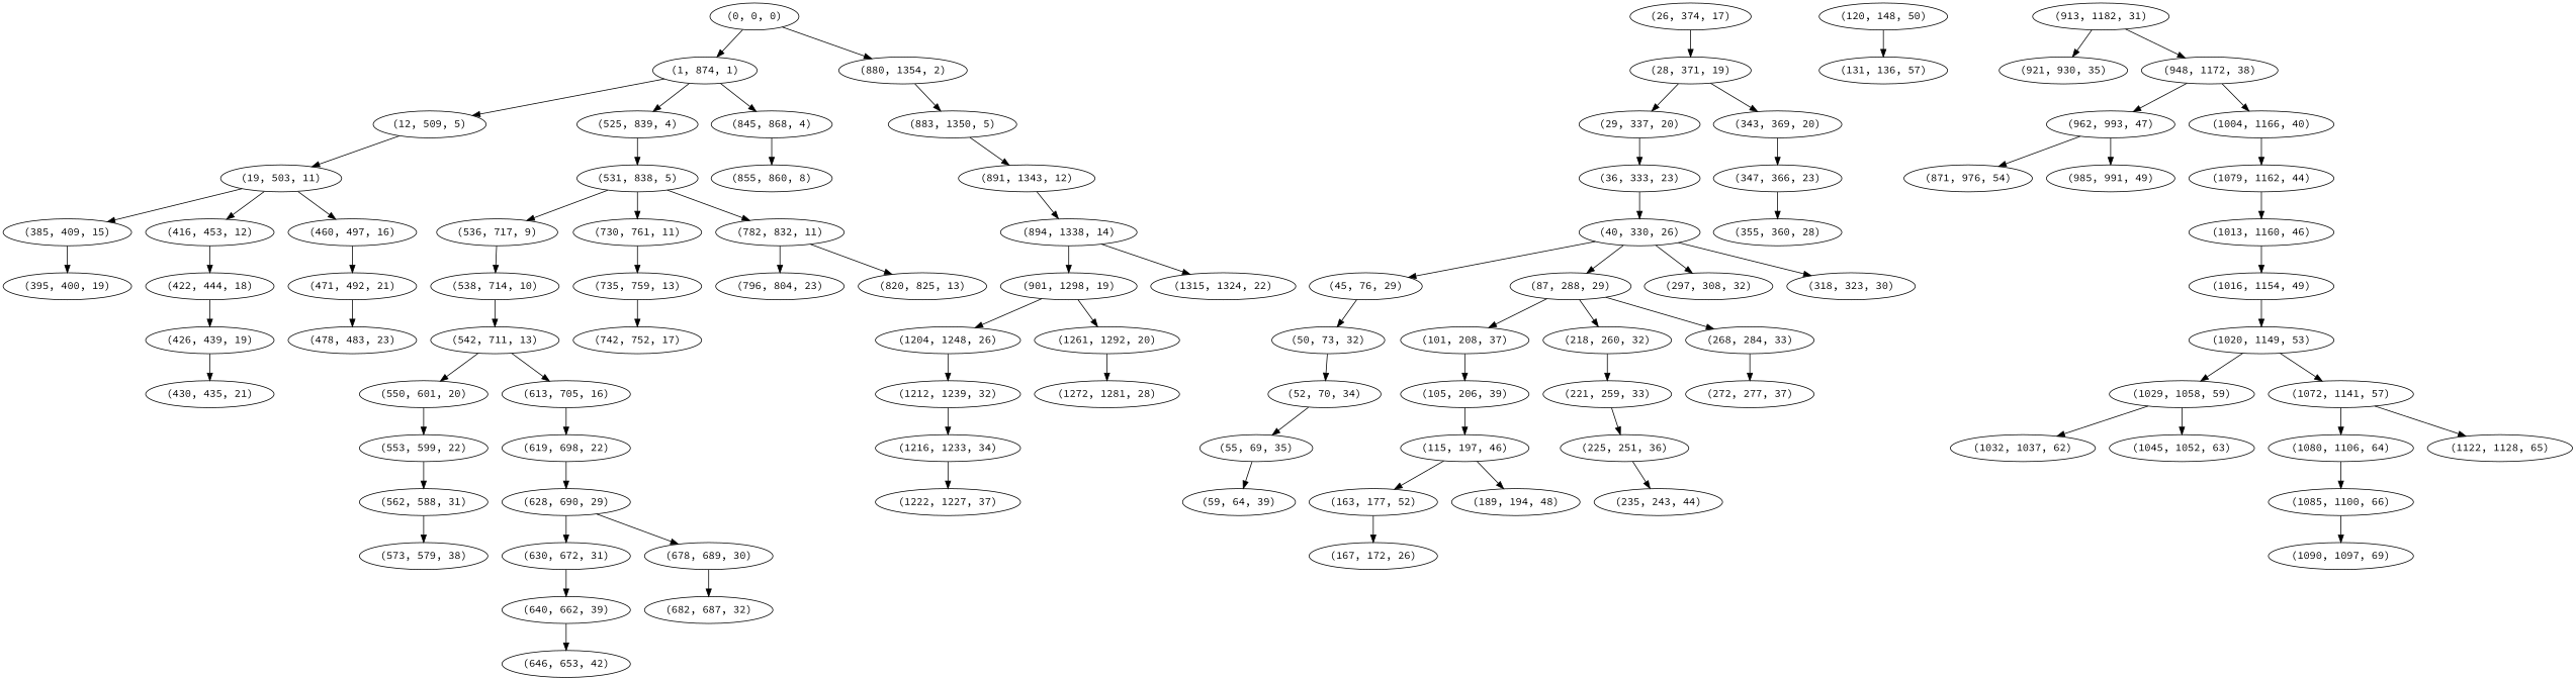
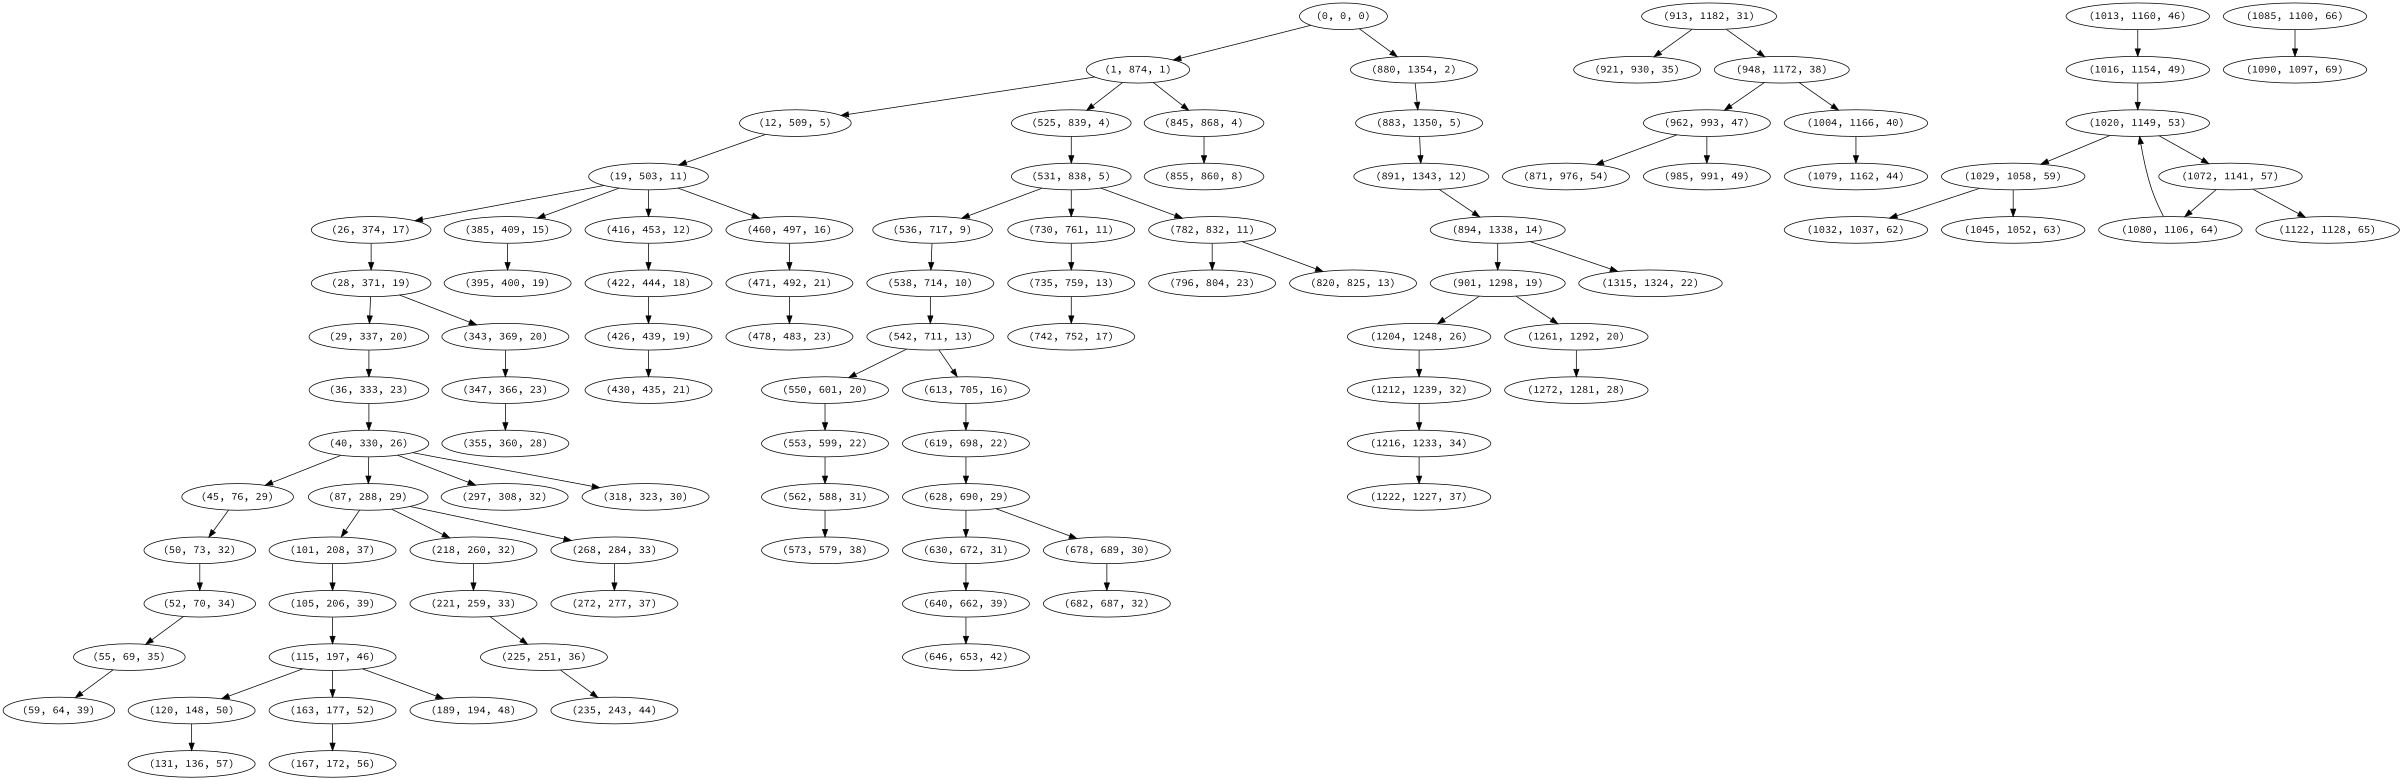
  digraph {
    fontname="Source Code Pro"
    node [fontname="Source Code Pro"]
    edge [fontname="Source Code Pro"]
    "(0, 0, 0)"
    "(1, 874, 1)"
    "(880, 1354, 2)"
    "(12, 509, 5)"
    "(525, 839, 4)"
    "(845, 868, 4)"
    "(883, 1350, 5)"
    "(19, 503, 11)"
    "(531, 838, 5)"
    "(855, 860, 8)"
    "(26, 374, 17)"
    "(385, 409, 15)"
    "(416, 453, 12)"
    "(460, 497, 16)"
    "(28, 371, 19)"
    "(395, 400, 19)"
    "(422, 444, 18)"
    "(471, 492, 21)"
    "(29, 337, 20)"
    "(343, 369, 20)"
    "(36, 333, 23)"
    "(347, 366, 23)"
    "(40, 330, 26)"
    "(45, 76, 29)"
    "(87, 288, 29)"
    "(297, 308, 32)"
    "(318, 323, 30)"
    "(50, 73, 32)"
    "(101, 208, 37)"
    "(218, 260, 32)"
    "(268, 284, 33)"
    "(52, 70, 34)"
    "(55, 69, 35)"
    "(59, 64, 39)"
    "(105, 206, 39)"
    "(221, 259, 33)"
    "(272, 277, 37)"
    "(115, 197, 46)"
    "(120, 148, 50)"
    "(163, 177, 52)"
    "(189, 194, 48)"
    "(131, 136, 57)"
-   "(167, 172, 56)" [label="(167, 172, 26)"]
+   "(167, 172, 56)"
    "(225, 251, 36)"
    "(235, 243, 44)"
    "(355, 360, 28)"
    "(426, 439, 19)"
    "(430, 435, 21)"
    "(478, 483, 23)"
    "(536, 717, 9)"
    "(730, 761, 11)"
    "(782, 832, 11)"
    "(538, 714, 10)"
    "(735, 759, 13)"
    "(796, 804, 23)"
    "(820, 825, 13)"
    "(542, 711, 13)"
    "(550, 601, 20)"
    "(613, 705, 16)"
    "(553, 599, 22)"
    "(619, 698, 22)"
    "(562, 588, 31)"
    "(573, 579, 38)"
    "(628, 690, 29)"
    "(630, 672, 31)"
    "(678, 689, 30)"
    "(640, 662, 39)"
    "(682, 687, 32)"
    "(646, 653, 42)"
    "(742, 752, 17)"
    "(891, 1343, 12)"
    "(894, 1338, 14)"
    "(901, 1298, 19)"
    "(1315, 1324, 22)"
    "(1204, 1248, 26)"
    "(1261, 1292, 20)"
    "(1212, 1239, 32)"
    "(1272, 1281, 28)"
    "(913, 1182, 31)"
    "(921, 930, 35)"
    "(948, 1172, 38)"
    "(962, 993, 47)"
    "(1004, 1166, 40)"
    n84 [label="(871, 976, 54)"]
    "(985, 991, 49)"
    n86 [label="(1079, 1162, 44)"]
    "(1013, 1160, 46)"
    "(1016, 1154, 49)"
    "(1020, 1149, 53)"
    "(1029, 1058, 59)"
    "(1072, 1141, 57)"
    "(1032, 1037, 62)"
    "(1045, 1052, 63)"
    "(1080, 1106, 64)"
    "(1122, 1128, 65)"
    "(1085, 1100, 66)"
    "(1090, 1097, 69)"
    "(1216, 1233, 34)"
    "(1222, 1227, 37)"
    "(0, 0, 0)" -> "(1, 874, 1)"
    "(0, 0, 0)" -> "(880, 1354, 2)"
    "(1, 874, 1)" -> "(12, 509, 5)"
    "(1, 874, 1)" -> "(525, 839, 4)"
    "(1, 874, 1)" -> "(845, 868, 4)"
    "(880, 1354, 2)" -> "(883, 1350, 5)"
    "(12, 509, 5)" -> "(19, 503, 11)"
    "(525, 839, 4)" -> "(531, 838, 5)"
    "(845, 868, 4)" -> "(855, 860, 8)"
    "(883, 1350, 5)" -> "(891, 1343, 12)"
+   "(19, 503, 11)" -> "(26, 374, 17)"
    "(19, 503, 11)" -> "(385, 409, 15)"
    "(19, 503, 11)" -> "(416, 453, 12)"
    "(19, 503, 11)" -> "(460, 497, 16)"
    "(531, 838, 5)" -> "(536, 717, 9)"
    "(531, 838, 5)" -> "(730, 761, 11)"
    "(531, 838, 5)" -> "(782, 832, 11)"
    "(26, 374, 17)" -> "(28, 371, 19)"
    "(385, 409, 15)" -> "(395, 400, 19)"
    "(416, 453, 12)" -> "(422, 444, 18)"
    "(460, 497, 16)" -> "(471, 492, 21)"
    "(28, 371, 19)" -> "(29, 337, 20)"
    "(28, 371, 19)" -> "(343, 369, 20)"
    "(422, 444, 18)" -> "(426, 439, 19)"
    "(471, 492, 21)" -> "(478, 483, 23)"
    "(29, 337, 20)" -> "(36, 333, 23)"
    "(343, 369, 20)" -> "(347, 366, 23)"
    "(36, 333, 23)" -> "(40, 330, 26)"
    "(347, 366, 23)" -> "(355, 360, 28)"
    "(40, 330, 26)" -> "(45, 76, 29)"
    "(40, 330, 26)" -> "(87, 288, 29)"
    "(40, 330, 26)" -> "(297, 308, 32)"
    "(40, 330, 26)" -> "(318, 323, 30)"
    "(45, 76, 29)" -> "(50, 73, 32)"
    "(87, 288, 29)" -> "(101, 208, 37)"
    "(87, 288, 29)" -> "(218, 260, 32)"
    "(87, 288, 29)" -> "(268, 284, 33)"
    "(50, 73, 32)" -> "(52, 70, 34)"
    "(101, 208, 37)" -> "(105, 206, 39)"
    "(218, 260, 32)" -> "(221, 259, 33)"
    "(268, 284, 33)" -> "(272, 277, 37)"
    "(52, 70, 34)" -> "(55, 69, 35)"
    "(55, 69, 35)" -> "(59, 64, 39)"
    "(105, 206, 39)" -> "(115, 197, 46)"
    "(221, 259, 33)" -> "(225, 251, 36)"
+   "(115, 197, 46)" -> "(120, 148, 50)"
    "(115, 197, 46)" -> "(163, 177, 52)"
    "(115, 197, 46)" -> "(189, 194, 48)"
    "(120, 148, 50)" -> "(131, 136, 57)"
    "(163, 177, 52)" -> "(167, 172, 56)"
    "(225, 251, 36)" -> "(235, 243, 44)"
    "(426, 439, 19)" -> "(430, 435, 21)"
    "(536, 717, 9)" -> "(538, 714, 10)"
    "(730, 761, 11)" -> "(735, 759, 13)"
    "(782, 832, 11)" -> "(796, 804, 23)"
    "(782, 832, 11)" -> "(820, 825, 13)"
    "(538, 714, 10)" -> "(542, 711, 13)"
    "(735, 759, 13)" -> "(742, 752, 17)"
    "(542, 711, 13)" -> "(550, 601, 20)"
    "(542, 711, 13)" -> "(613, 705, 16)"
    "(550, 601, 20)" -> "(553, 599, 22)"
    "(613, 705, 16)" -> "(619, 698, 22)"
    "(553, 599, 22)" -> "(562, 588, 31)"
    "(619, 698, 22)" -> "(628, 690, 29)"
    "(562, 588, 31)" -> "(573, 579, 38)"
    "(628, 690, 29)" -> "(630, 672, 31)"
    "(628, 690, 29)" -> "(678, 689, 30)"
    "(630, 672, 31)" -> "(640, 662, 39)"
    "(678, 689, 30)" -> "(682, 687, 32)"
    "(640, 662, 39)" -> "(646, 653, 42)"
    "(891, 1343, 12)" -> "(894, 1338, 14)"
    "(894, 1338, 14)" -> "(901, 1298, 19)"
    "(894, 1338, 14)" -> "(1315, 1324, 22)"
    "(901, 1298, 19)" -> "(1204, 1248, 26)"
    "(901, 1298, 19)" -> "(1261, 1292, 20)"
    "(1204, 1248, 26)" -> "(1212, 1239, 32)"
    "(1261, 1292, 20)" -> "(1272, 1281, 28)"
    "(1212, 1239, 32)" -> "(1216, 1233, 34)"
    "(913, 1182, 31)" -> "(921, 930, 35)"
    "(913, 1182, 31)" -> "(948, 1172, 38)"
    "(948, 1172, 38)" -> "(962, 993, 47)"
    "(948, 1172, 38)" -> "(1004, 1166, 40)"
    "(962, 993, 47)" -> n84
    "(962, 993, 47)" -> "(985, 991, 49)"
    "(1004, 1166, 40)" -> n86
-   n86 -> "(1013, 1160, 46)"
    "(1013, 1160, 46)" -> "(1016, 1154, 49)"
    "(1016, 1154, 49)" -> "(1020, 1149, 53)"
    "(1020, 1149, 53)" -> "(1029, 1058, 59)"
    "(1020, 1149, 53)" -> "(1072, 1141, 57)"
    "(1029, 1058, 59)" -> "(1032, 1037, 62)"
    "(1029, 1058, 59)" -> "(1045, 1052, 63)"
    "(1072, 1141, 57)" -> "(1080, 1106, 64)"
    "(1072, 1141, 57)" -> "(1122, 1128, 65)"
-   "(1080, 1106, 64)" -> "(1085, 1100, 66)"
+   "(1080, 1106, 64)" -> "(1020, 1149, 53)"
    "(1085, 1100, 66)" -> "(1090, 1097, 69)"
    "(1216, 1233, 34)" -> "(1222, 1227, 37)"
  }
